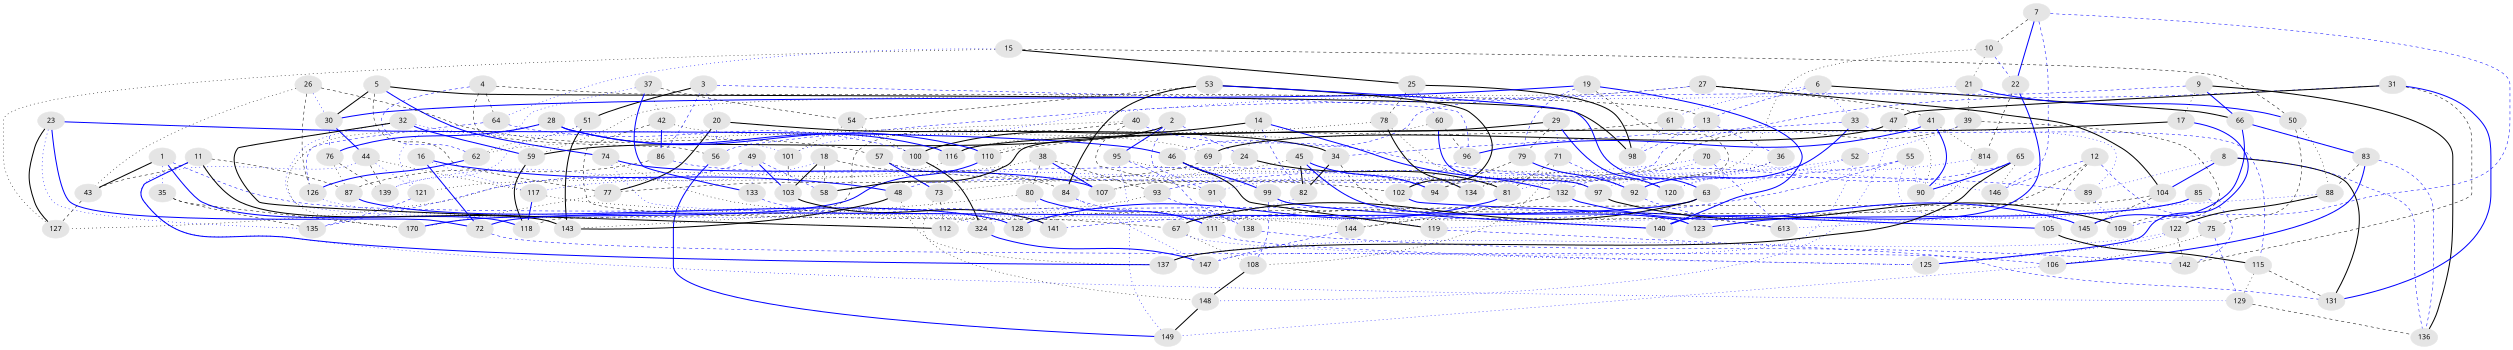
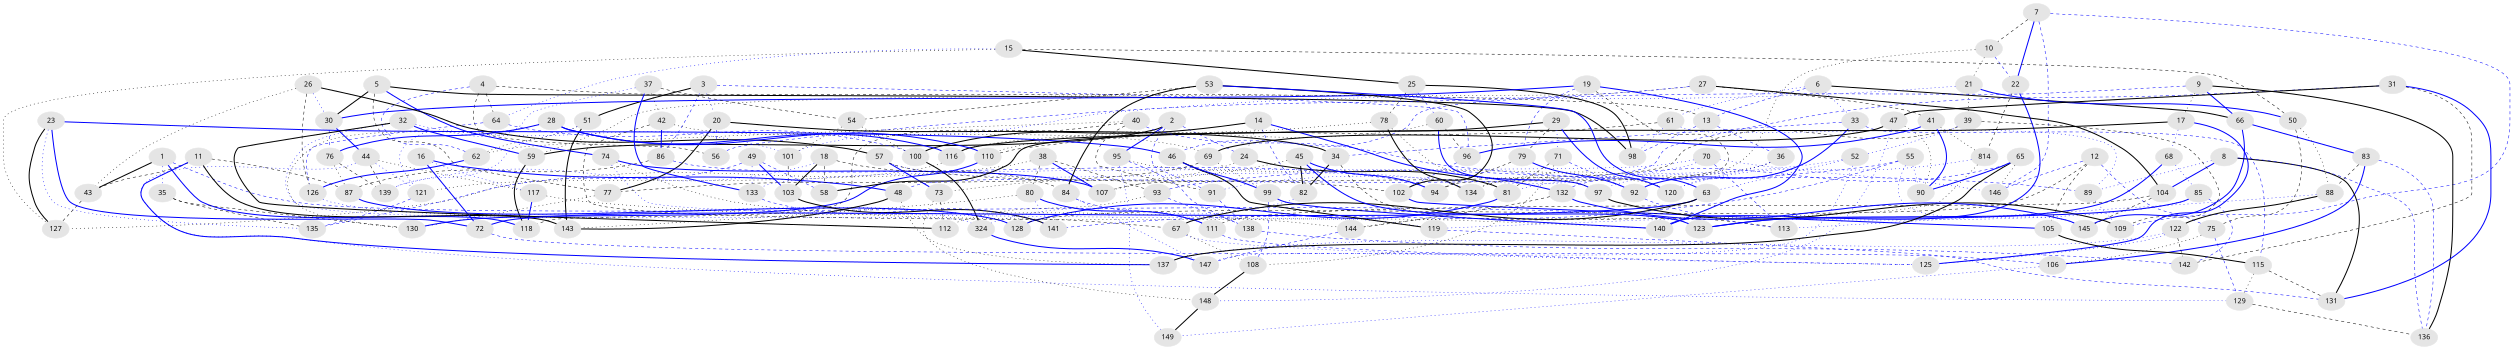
  graph {
    fontname="Noto Sans"
    node [color=gray90 fontname="Noto Sans" style=filled]
    edge [color=blue fontname="Noto Sans" style=dashed]
    1
    35
    43
    118
    123
    135
-   130 [label=170]
+   130
    127
    2
    24
    59
    91
    95
    73
    81
    138
    120
    149
    3
    20
    51
    86
    96
    56
    77
    34
    62
    143
    139
    87
    94
    102
    4
    13
    64
    98
    36
    126
    100
    5
    30
    74
    76
    44
    140
    107
    119
    6
    33
    61
    66
    92
    115
    89
    110
    145
    83
    7
    10
    22
    109
    146
    21
    134
    n65 [label=814]
    8
    104
    131
    136
    111
    9
    17
    46
+   68
    116
    125
    99
    50
    39
    101
    11
    137
    128
    12
    75
    105
    129
    106
    97
    14
    82
    132
    n93 [label=324]
    144
    15
    25
    60
    78
    88
    16
    48
    72
    117
    85
    121
    18
    58
    84
    103
    147
    141
    19
    79
-   113 [label=613]
+   113
    52
    23
    112
    148
    26
    57
    27
    41
    90
    28
    29
    71
    108
    31
    47
    142
    69
    32
    37
    42
    54
    133
    67
    38
    80
    93
    63
    40
    45
    49
    122
    53
    55
    65
    70
    1 -- 35 [style=dotted]
    1 -- 43 [color=black style=bold]
    1 -- 118 [style=bold]
    1 -- 123
    35 -- 135 [color=black]
    35 -- 130 [color=black]
    43 -- 127 [color=black]
    2 -- 24
    2 -- 59 [color=black style=bold]
    2 -- 91
    2 -- 95 [style=bold]
    24 -- 73 [color=black style=dotted]
    24 -- 81 [color=black style=bold]
    59 -- 118 [color=black style=bold]
    91 -- 138
    95 -- 138
    95 -- 120 [color=black style=dotted]
    95 -- 149 [style=dotted]
    73 -- 112 [color=black]
    73 -- 148 [color=black style=dotted]
    81 -- 128 [style=bold]
    138 -- 142
    3 -- 20 [style=dotted]
    3 -- 51 [color=black style=bold]
    3 -- 86
    3 -- 96
    20 -- 56
    20 -- 77 [color=black style=bold]
    20 -- 34 [color=black style=bold]
    51 -- 62 [color=black style=dotted]
    51 -- 143 [color=black style=bold]
    51 -- 139 [style=dotted]
    86 -- 87 [color=black]
    86 -- 94
    96 -- 102
-   56 -- 149 [style=bold]
    77 -- 130 [color=black style=dotted]
    34 -- 82 [color=black style=bold]
    34 -- 113 [color=black]
    62 -- 126 [style=bold]
    87 -- 128 [style=bold]
    102 -- 105 [style=bold]
    4 -- 56 [color=black]
    4 -- 62
    4 -- 13 [color=black]
    4 -- 64 [color=black]
    13 -- 98
    13 -- 36
    64 -- 126
    64 -- 100
    36 -- 120 [style=dotted]
    36 -- 134 [color=black style=dotted]
    36 -- 97 [style=dotted]
    126 -- 128 [style=dotted]
    100 -- n93 [color=black style=bold]
    5 -- 77 [color=black]
    5 -- 98 [color=black style=bold]
    5 -- 30 [color=black style=bold]
    5 -- 74 [style=bold]
    30 -- 76
    30 -- 44 [style=bold]
    74 -- 140 [color=black style=dotted]
    74 -- 107 [style=bold]
    74 -- 119 [style=dotted]
    76 -- 139 [color=black]
    76 -- 87 [color=black style=dotted]
    44 -- 139 [color=black]
    44 -- 129 [style=dotted]
    44 -- 117 [color=black style=dotted]
    44 -- 121 [style=dotted]
    119 -- 131
    6 -- 13
    6 -- 33 [style=dotted]
    6 -- 61 [style=dotted]
    6 -- 66 [color=black style=bold]
    33 -- 34
    33 -- 92 [style=bold]
    33 -- 115
    61 -- 98 [style=dotted]
    61 -- 89 [style=dotted]
    61 -- 110 [color=black]
    66 -- 145 [style=bold]
    66 -- 83 [style=bold]
    92 -- 113
    115 -- 131 [color=black]
    115 -- 129 [color=black style=dotted]
    89 -- 109 [style=dotted]
    110 -- 130 [style=bold]
    83 -- 136
    83 -- 106 [style=bold]
    83 -- 88 [color=black]
    7 -- 10 [color=black]
    7 -- 22 [style=bold]
    7 -- 109
    7 -- 146
    10 -- 22
    10 -- 21 [color=black style=dotted]
    10 -- 134 [color=black style=dotted]
    22 -- 140 [style=bold]
    22 -- n65 [color=black]
    21 -- 50 [style=bold]
    21 -- 39 [color=black style=dotted]
    21 -- 101 [style=dotted]
    n65 -- 120 [style=dotted]
    n65 -- 144 [color=black style=dotted]
    8 -- 89 [style=dotted]
    8 -- 104 [style=bold]
    8 -- 131 [color=black style=bold]
    8 -- 136
    104 -- 145 [color=black]
    104 -- 111 [color=black]
    111 -- 125
    9 -- 66 [style=bold]
    9 -- 136 [color=black style=bold]
    9 -- 17 [color=black style=dotted]
    9 -- 46
+   17 -- 68 [style=dotted]
    17 -- 116 [color=black style=bold]
    17 -- 125 [style=bold]
    46 -- 119 [color=black style=bold]
    46 -- 99 [style=bold]
+   68 -- 123 [style=bold]
+   68 -- 85 [style=dotted]
    116 -- 121 [color=black style=dotted]
    99 -- 140 [style=bold]
    99 -- 108
    50 -- 75 [color=black]
    50 -- 88 [color=black style=dotted]
    39 -- 107 [color=black]
    39 -- 109 [color=black]
    39 -- 52 [style=dotted]
    101 -- 103 [color=black]
    11 -- 43 [color=black]
    11 -- 143 [color=black style=bold]
    11 -- 87 [color=black]
    11 -- 137 [style=bold]
    12 -- 146
    12 -- 128 [color=black]
    12 -- 75
    12 -- 105 [color=black]
    75 -- 129
    75 -- 106 [color=black style=dotted]
    105 -- 115 [color=black style=bold]
    129 -- 136 [color=black]
    106 -- 149 [style=dotted]
    97 -- 109 [color=black style=bold]
    14 -- 24 [color=black style=dotted]
    14 -- 100 [color=black style=bold]
    14 -- 82
    14 -- 132 [style=bold]
    82 -- n93 [style=dotted]
    132 -- 145 [style=bold]
    132 -- 144 [color=black]
    n93 -- 147 [style=bold]
    144 -- 147
    15 -- 127 [color=black style=dotted]
    15 -- 64 [style=dotted]
    15 -- 50 [color=black]
    15 -- 25 [color=black style=bold]
    25 -- 98 [color=black style=bold]
    25 -- 60
    25 -- 78 [color=black]
    60 -- 96 [color=black]
    60 -- 110 [color=black style=dotted]
    60 -- 97 [style=bold]
    78 -- 134 [color=black style=bold]
    78 -- 116 [color=black style=dotted]
    78 -- 97 [color=black style=dotted]
    88 -- 113 [style=dotted]
    88 -- 122 [color=black style=bold]
    16 -- 48 [style=bold]
    16 -- 72 [style=bold]
    16 -- 117 [style=dotted]
    48 -- 143 [color=black style=bold]
    48 -- 137 [color=black style=dotted]
    72 -- 106
    117 -- 118 [style=bold]
    117 -- 144 [color=black style=dotted]
    85 -- 123 [style=bold]
    85 -- 119 [style=dotted]
    85 -- 142
    121 -- 135
    18 -- 139 [style=dotted]
    18 -- 58 [color=black]
    18 -- 84 [color=black]
    18 -- 103 [color=black style=bold]
    84 -- 111
    84 -- 147 [style=dotted]
    103 -- 141 [color=black style=bold]
    19 -- 94 [color=black]
    19 -- 30 [style=bold]
    19 -- 140 [style=bold]
    19 -- 79
    79 -- 94 [color=black]
    79 -- 92 [style=bold]
    52 -- 81 [style=dotted]
    52 -- 147 [style=dotted]
    52 -- 63 [style=dotted]
    23 -- 135 [style=dotted]
    23 -- 127 [color=black style=bold]
    23 -- 46 [style=bold]
    23 -- 72 [style=bold]
    148 -- 149 [color=black style=bold]
    26 -- 43 [color=black style=dotted]
    26 -- 126 [color=black]
    26 -- 30 [style=dotted]
-   26 -- 57 [color=black]
+   26 -- 57 [color=black style=bold]
    57 -- 73 [style=bold]
    57 -- 102 [color=black]
    57 -- 134 [style=dotted]
    27 -- 59 [color=black style=dotted]
    27 -- 56
    27 -- 104 [color=black style=bold]
    27 -- 41 [color=black]
    41 -- 96 [style=bold]
    41 -- n65 [color=black style=dotted]
    41 -- 90 [style=bold]
    28 -- 130 [color=black style=dotted]
    28 -- 76 [style=bold]
    28 -- 110 [style=bold]
    28 -- 116 [style=bold]
    29 -- 120 [style=bold]
    29 -- 58 [color=black style=bold]
    29 -- 79 [color=black]
    29 -- 71 [style=dotted]
    71 -- 81 [color=black]
    71 -- 92
    71 -- 108 [color=black style=dotted]
    108 -- 148 [color=black style=bold]
    31 -- 131 [style=bold]
    31 -- 48
    31 -- 47 [color=black style=bold]
    31 -- 142 [color=black]
    47 -- 148 [style=dotted]
    47 -- 90 [color=black style=dotted]
    47 -- 69 [color=black style=bold]
    69 -- 77 [color=black]
    69 -- 99 [color=black style=dotted]
    32 -- 59 [style=bold]
    32 -- 101 [style=dotted]
    32 -- n93 [style=dotted]
    32 -- 112 [color=black style=bold]
    37 -- 121 [style=dotted]
    37 -- 42 [color=black style=dotted]
    37 -- 54 [color=black]
    37 -- 133 [style=bold]
    42 -- 86 [style=bold]
    42 -- 69 [color=black style=dotted]
    42 -- 67 [color=black]
    54 -- 100 [color=black style=dotted]
    54 -- 101 [color=black style=dotted]
    133 -- 141
    67 -- 125 [style=dotted]
    67 -- 108 [color=black style=dotted]
    38 -- 127 [color=black style=dotted]
    38 -- 107 [style=bold]
    38 -- 80 [color=black]
    38 -- 93 [color=black]
    80 -- 143 [color=black style=dotted]
    80 -- 111 [style=bold]
    80 -- 141 [style=dotted]
    93 -- 138
    93 -- 112 [color=black style=dotted]
    63 -- 72 [style=bold]
    63 -- 67 [color=black style=bold]
    40 -- 118 [color=black]
    40 -- 91 [color=black]
    40 -- 62 [color=black style=dotted]
    40 -- 89
    45 -- 123 [style=bold]
    45 -- 94 [style=bold]
    45 -- 107 [color=black style=dotted]
    45 -- 82 [color=black style=bold]
    49 -- 135
    49 -- 58
    49 -- 103 [style=bold]
    49 -- 133 [style=dotted]
    122 -- 125 [style=dotted]
    122 -- 137 [style=dotted]
    122 -- 142 [color=black]
    53 -- 102 [color=black style=bold]
    53 -- 84 [color=black style=bold]
    53 -- 54 [color=black]
    53 -- 63 [style=bold]
    55 -- 145 [style=dotted]
    55 -- 141
    55 -- 90 [style=dotted]
    55 -- 93
    65 -- 146 [color=black style=dotted]
    65 -- 137 [color=black style=bold]
    65 -- 132
    65 -- 90 [style=bold]
    70 -- 91 [style=dotted]
    70 -- 146 [style=dotted]
    70 -- 113
-   70 -- 117 [style=dotted]
+   70 -- 133 [style=dotted]
  }
